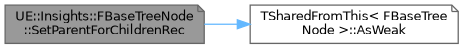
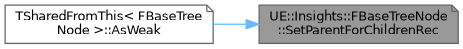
  digraph {
    rankdir=LR
    node [fontname=Helvetica fontsize=10 shape=note style=filled]
    n1 [color=gray40 fillcolor=grey60 fontcolor=black height=0.2 label="UE::Insights::FBaseTreeNode\l::SetParentForChildrenRec" width=0.4]
    n2 [color=grey40 fillcolor=white height=0.2 label="TSharedFromThis\< FBaseTree\lNode \>::AsWeak" width=0.4]
-   n1 -> n2 [color=steelblue1 fontname=Helvetica fontsize=10 labelfontname=Helvetica labelfontsize=10 style=solid]
+   n2 -> n1 [color=steelblue1 fontname=Helvetica fontsize=10 labelfontname=Helvetica labelfontsize=10 style=solid]
  }
